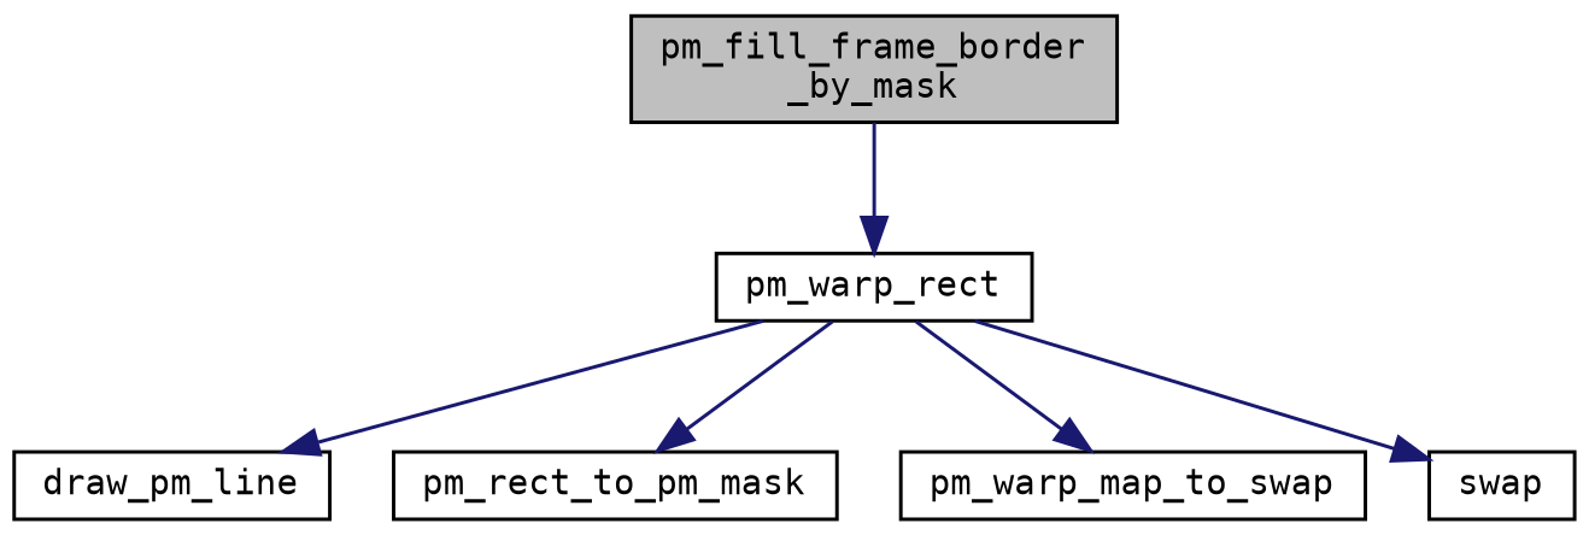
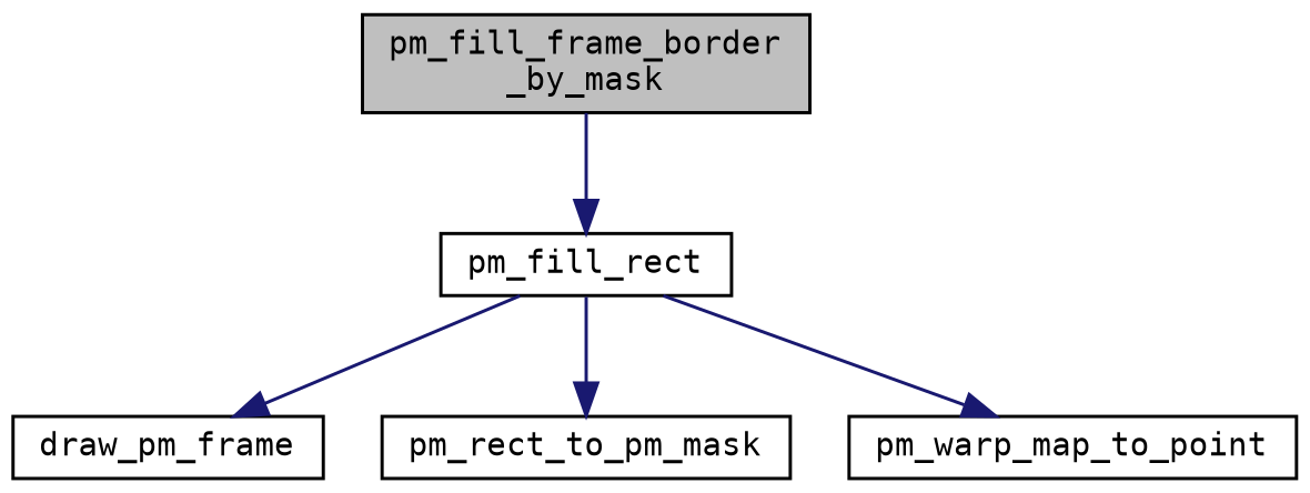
  digraph {
    fontname="DejaVu Sans Mono"
    rankdir=TB
    node [color=black fontname="DejaVu Sans Mono" fontsize=10 shape=record]
    edge [color=midnightblue fontname="DejaVu Sans Mono" fontsize=10 labelfontname=Helvetica labelfontsize=10 style=solid]
    n1 [fillcolor=grey75 fontcolor=black height=0.2 label="pm_fill_frame_border\l_by_mask" style=filled width=0.4]
-   n2 [height=0.2 label=pm_warp_rect width=0.4]
-   n3 [height=0.2 label=draw_pm_line width=0.4]
+   n2 [height=0.2 label=pm_fill_rect width=0.4]
+   n3 [height=0.2 label=draw_pm_frame width=0.4]
    n4 [height=0.2 label=pm_rect_to_pm_mask width=0.4]
-   n5 [height=0.2 label=pm_warp_map_to_swap width=0.4]
-   n6 [height=0.2 label=swap width=0.4]
+   n5 [height=0.2 label=pm_warp_map_to_point width=0.4]
    n1 -> n2
    n2 -> n3
    n2 -> n4
    n2 -> n5
-   n2 -> n6
  }
